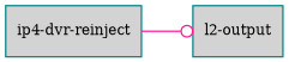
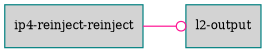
  digraph {
    rankdir=LR
    node [color=teal fillcolor=lightgray fontcolor=black fontsize=10 shape=box style=filled]
-   "ip4-dvr-reinject"
+   "ip4-dvr-reinject" [label="ip4-reinject-reinject"]
    "l2-output"
    "ip4-dvr-reinject" -> "l2-output" [fontsize=8 color=deeppink arrowhead=odot]
  }
